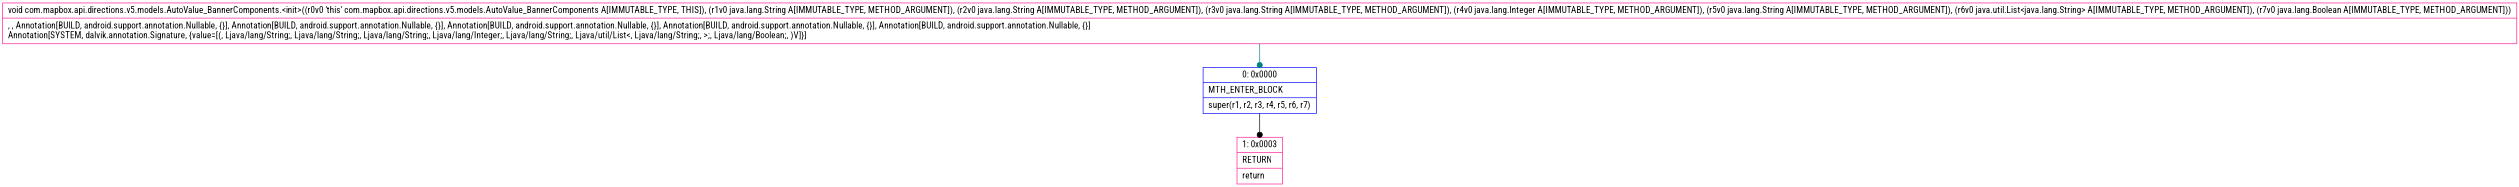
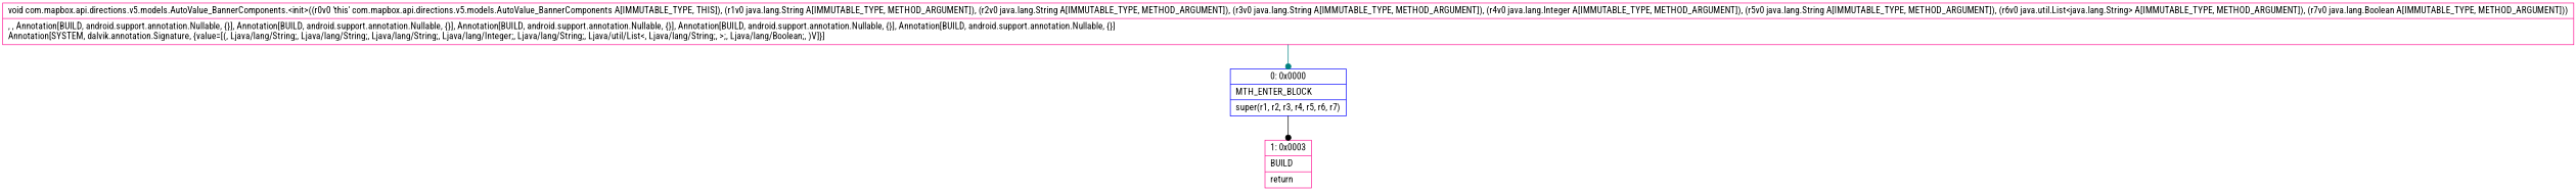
  digraph {
    fontname="Roboto Condensed"
    node [shape=record color=deeppink fontname="Roboto Condensed"]
    edge [arrowhead=dot fontname="Roboto Condensed"]
    n1 [label="{0\:\ 0x0000|MTH_ENTER_BLOCK\l|super(r1, r2, r3, r4, r5, r6, r7)\l}" color=blue]
-   n2 [label="{1\:\ 0x0003|RETURN\l|return\l}"]
+   n2 [label="{1\:\ 0x0003|BUILD\l|return\l}"]
    n3 [label="{void com.mapbox.api.directions.v5.models.AutoValue_BannerComponents.\<init\>((r0v0 'this' com.mapbox.api.directions.v5.models.AutoValue_BannerComponents A[IMMUTABLE_TYPE, THIS]), (r1v0 java.lang.String A[IMMUTABLE_TYPE, METHOD_ARGUMENT]), (r2v0 java.lang.String A[IMMUTABLE_TYPE, METHOD_ARGUMENT]), (r3v0 java.lang.String A[IMMUTABLE_TYPE, METHOD_ARGUMENT]), (r4v0 java.lang.Integer A[IMMUTABLE_TYPE, METHOD_ARGUMENT]), (r5v0 java.lang.String A[IMMUTABLE_TYPE, METHOD_ARGUMENT]), (r6v0 java.util.List\<java.lang.String\> A[IMMUTABLE_TYPE, METHOD_ARGUMENT]), (r7v0 java.lang.Boolean A[IMMUTABLE_TYPE, METHOD_ARGUMENT]))  | , , Annotation[BUILD, android.support.annotation.Nullable, \{\}], Annotation[BUILD, android.support.annotation.Nullable, \{\}], Annotation[BUILD, android.support.annotation.Nullable, \{\}], Annotation[BUILD, android.support.annotation.Nullable, \{\}], Annotation[BUILD, android.support.annotation.Nullable, \{\}]\lAnnotation[SYSTEM, dalvik.annotation.Signature, \{value=[(, Ljava\/lang\/String;, Ljava\/lang\/String;, Ljava\/lang\/String;, Ljava\/lang\/Integer;, Ljava\/lang\/String;, Ljava\/util\/List\<, Ljava\/lang\/String;, \>;, Ljava\/lang\/Boolean;, )V]\}]\l}"]
    n1 -> n2 [color=black]
    n3 -> n1 [color=teal]
  }
